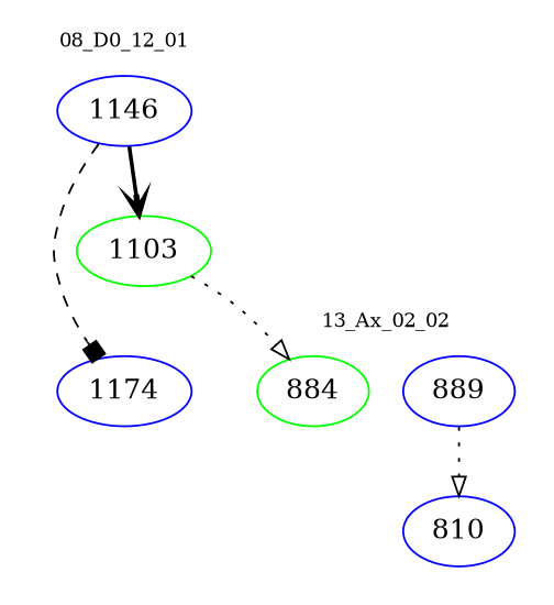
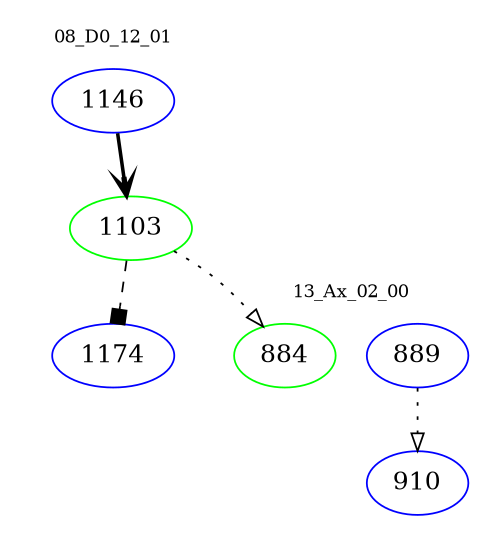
  digraph {
    node [color=blue]
    edge [arrowhead=onormal color=black style=dotted]
    n1 [label=889]
    n2 [color=green label=884]
-   n3 [label=810]
+   n3 [label=910]
    n4 [label=1146]
    n5 [color=green label=1103]
    n6 [label=1174]
    subgraph cluster_1 {
      color=white
      fontsize=10
-     label="13_Ax_02_02"
+     label="13_Ax_02_00"
      n1
      n2
      n3
    }
    subgraph cluster_2 {
      color=white
      fontsize=10
      label="08_D0_12_01"
      n4
      n5
      n6
    }
    n1 -> n3
    n4 -> n5 [arrowhead=vee style=bold]
-   n4 -> n6 [arrowhead=box style=dashed]
+   n5 -> n6 [arrowhead=box style=dashed]
    n5 -> n2
  }
